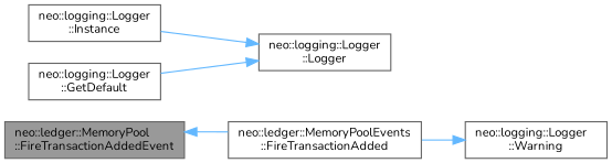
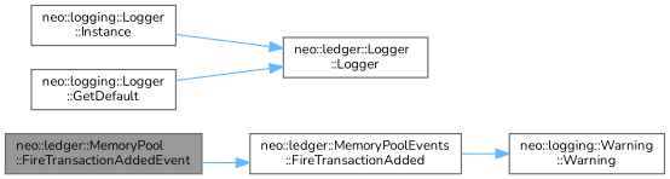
  digraph {
    fontname=Nunito
    rankdir=LR
    node [color=grey40 fillcolor=white fontname=Nunito fontsize=10 shape=box style=filled]
    edge [color=steelblue1 fontname=Nunito fontsize=10 labelfontname=Helvetica labelfontsize=10 style=solid]
    n1 [color=gray40 fillcolor=grey60 fontcolor=black height=0.2 label="neo::ledger::MemoryPool\l::FireTransactionAddedEvent" width=0.4]
    n2 [height=0.2 label="neo::ledger::MemoryPoolEvents\l::FireTransactionAdded" width=0.4]
-   n3 [height=0.2 label="neo::logging::Logger\l::Warning" width=0.4]
+   n3 [height=0.2 label="neo::logging::Warning\l::Warning" width=0.4]
    n4 [height=0.2 label="neo::logging::Logger\l::Instance" width=0.4]
-   n5 [height=0.2 label="neo::logging::Logger\l::Logger" width=0.4]
+   n5 [height=0.2 label="neo::ledger::Logger\l::Logger" width=0.4]
    n6 [height=0.2 label="neo::logging::Logger\l::GetDefault" width=0.4]
-   n2 -> n1
+   n1 -> n2
    n2 -> n3
    n4 -> n5
    n6 -> n5
  }
